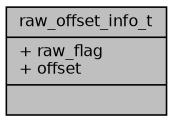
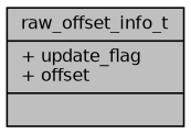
  digraph {
-   n1 [color=black fillcolor=grey75 fontcolor=black fontname=Helvetica fontsize=10 height=0.2 label="{raw_offset_info_t\n|+ raw_flag\l+ offset\l|}" shape=record style=filled width=0.4]
+   n1 [color=black fillcolor=grey75 fontcolor=black fontname=Helvetica fontsize=10 height=0.2 label="{raw_offset_info_t\n|+ update_flag\l+ offset\l|}" shape=record style=filled width=0.4]
  }
